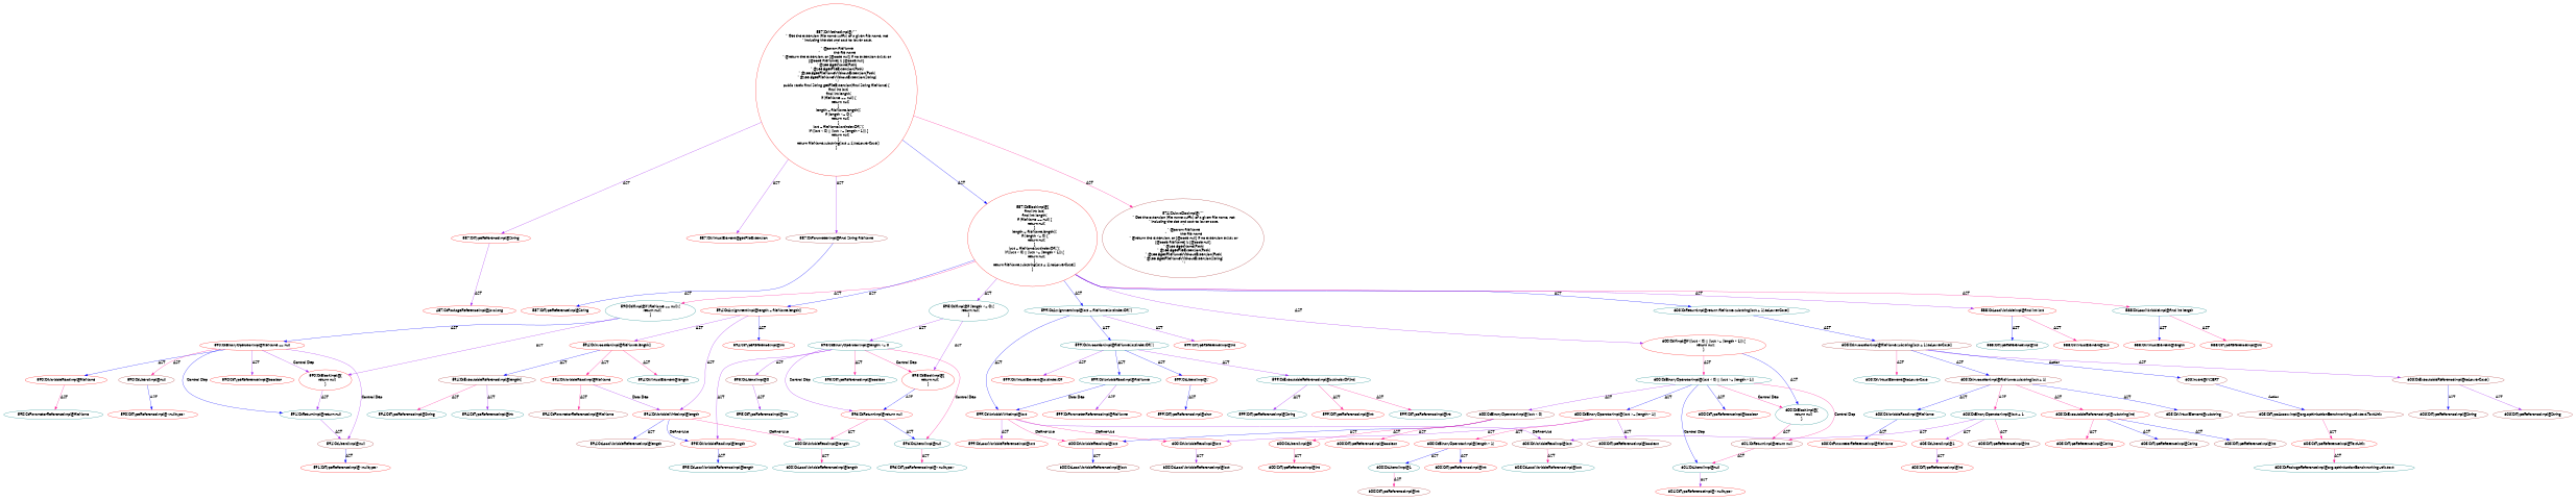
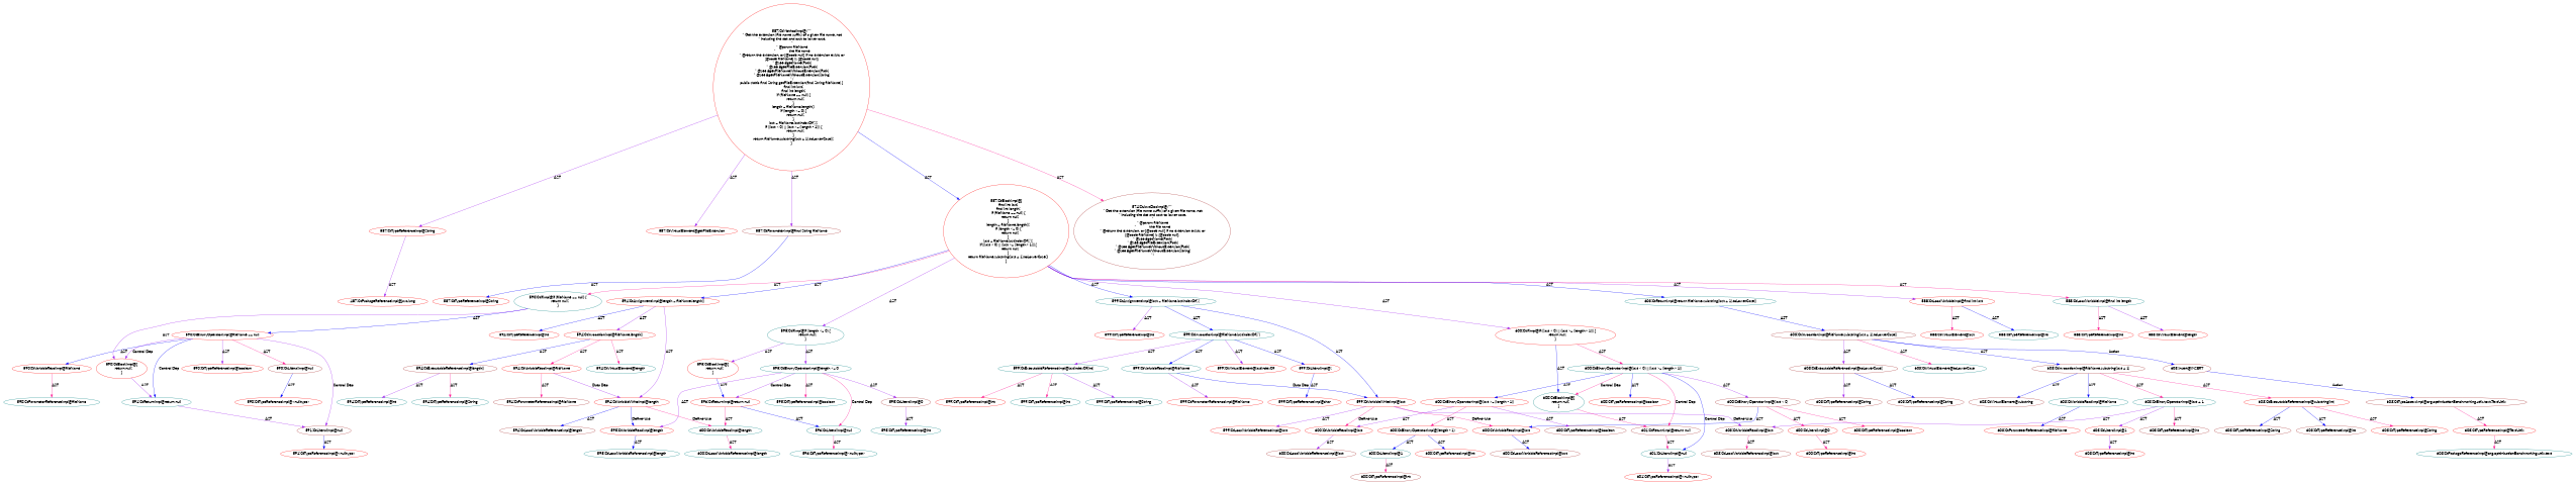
  digraph {
    fontname=Lato
    node [color=red fontname=Lato shape=ellipse]
    edge [color=blue fontname=Lato]
    n1 [label="587:CtTypeReferenceImpl@String"]
    n2 [label="487:CtPackageReferenceImpl@java.lang"]
    n3 [label="587:CtVirtualElement@getFileExtension"]
    n4 [color=brown label="587:CtParameterImpl@final String fileName"]
    n5 [label="587:CtTypeReferenceImpl@String"]
    n6 [color=teal label="588:CtTypeReferenceImpl@int"]
    n7 [label="588:CtVirtualElement@last"]
    n8 [label="588:CtLocalVariableImpl@final int last"]
    n9 [label="588:CtVirtualElement@length"]
    n10 [color=teal label="588:CtLocalVariableImpl@final int length"]
    n11 [label="588:CtTypeReferenceImpl@int"]
    n12 [label="590:CtVariableReadImpl@fileName"]
    n13 [color=teal label="590:CtParameterReferenceImpl@fileName"]
    n14 [color=brown label="590:CtLiteralImpl@null"]
    n15 [label="590:CtTypeReferenceImpl@<nulltype>"]
    n16 [label="590:CtBinaryOperatorImpl@fileName == null"]
    n17 [label="590:CtTypeReferenceImpl@boolean"]
    n18 [color=brown label="591:CtLiteralImpl@null"]
    n19 [color=teal label="591:CtReturnImpl@return null"]
    n20 [label="590:CtBlockImpl@\{\n    return null;\n\}"]
    n21 [label="591:CtTypeReferenceImpl@<nulltype>"]
    n22 [color=teal label="590:CtIfImpl@if (fileName == null) \{\n    return null;\n\}"]
    n23 [label="594:CtVariableWriteImpl@length"]
    n24 [color=brown label="594:CtLocalVariableReferenceImpl@length"]
    n25 [label="595:CtVariableReadImpl@length"]
    n26 [color=teal label="600:CtVariableReadImpl@length"]
    n27 [color=teal label="595:CtLocalVariableReferenceImpl@length"]
    n28 [color=teal label="600:CtLocalVariableReferenceImpl@length"]
    n29 [color=brown label="594:CtExecutableReferenceImpl@length()"]
    n30 [color=teal label="594:CtTypeReferenceImpl@String"]
    n31 [color=teal label="594:CtTypeReferenceImpl@int"]
    n32 [color=teal label="594:CtVirtualElement@length"]
    n33 [label="594:CtVariableReadImpl@fileName"]
    n34 [color=brown label="594:CtParameterReferenceImpl@fileName"]
    n35 [label="594:CtInvocationImpl@fileName.length()"]
    n36 [label="594:CtTypeReferenceImpl@int"]
    n37 [label="594:CtAssignmentImpl@length = fileName.length()"]
    n38 [color=brown label="595:CtLiteralImpl@0"]
    n39 [color=teal label="595:CtTypeReferenceImpl@int"]
    n40 [color=teal label="595:CtBinaryOperatorImpl@length <= 0"]
    n41 [color=teal label="595:CtTypeReferenceImpl@boolean"]
    n42 [color=teal label="596:CtLiteralImpl@null"]
    n43 [label="596:CtReturnImpl@return null"]
    n44 [label="595:CtBlockImpl@\{\n    return null;\n\}"]
    n45 [color=teal label="596:CtTypeReferenceImpl@<nulltype>"]
    n46 [color=teal label="595:CtIfImpl@if (length <= 0) \{\n    return null;\n\}"]
    n47 [label="599:CtVariableWriteImpl@last"]
    n48 [label="599:CtLocalVariableReferenceImpl@last"]
    n49 [label="600:CtVariableReadImpl@last"]
    n50 [label="600:CtVariableReadImpl@last"]
    n51 [color=brown label="603:CtVariableReadImpl@last"]
    n52 [color=brown label="600:CtLocalVariableReferenceImpl@last"]
    n53 [color=brown label="600:CtLocalVariableReferenceImpl@last"]
-   n54 [color=teal label="603:CtLocalVariableReferenceImpl@last"]
+   n54 [color=brown label="603:CtLocalVariableReferenceImpl@last"]
    n55 [color=teal label="599:CtExecutableReferenceImpl@lastIndexOf(int)"]
    n56 [color=teal label="599:CtTypeReferenceImpl@String"]
    n57 [label="599:CtTypeReferenceImpl@int"]
    n58 [color=teal label="599:CtTypeReferenceImpl@int"]
    n59 [label="599:CtVirtualElement@lastIndexOf"]
    n60 [color=teal label="599:CtVariableReadImpl@fileName"]
    n61 [label="599:CtParameterReferenceImpl@fileName"]
    n62 [label="599:CtLiteralImpl@'.'"]
    n63 [label="599:CtTypeReferenceImpl@char"]
    n64 [color=teal label="599:CtInvocationImpl@fileName.lastIndexOf('.')"]
    n65 [label="599:CtTypeReferenceImpl@int"]
    n66 [color=teal label="599:CtAssignmentImpl@last = fileName.lastIndexOf('.')"]
    n67 [label="600:CtLiteralImpl@0"]
    n68 [label="600:CtTypeReferenceImpl@int"]
    n69 [color=brown label="600:CtBinaryOperatorImpl@(last < 0)"]
    n70 [label="600:CtTypeReferenceImpl@boolean"]
    n71 [color=teal label="600:CtLiteralImpl@1"]
    n72 [color=brown label="600:CtTypeReferenceImpl@int"]
    n73 [label="600:CtBinaryOperatorImpl@(length - 1)"]
    n74 [label="600:CtTypeReferenceImpl@int"]
    n75 [label="600:CtBinaryOperatorImpl@(last >= (length - 1))"]
    n76 [color=brown label="600:CtTypeReferenceImpl@boolean"]
    n77 [color=teal label="600:CtBinaryOperatorImpl@(last < 0) || (last >= (length - 1))"]
    n78 [label="600:CtTypeReferenceImpl@boolean"]
    n79 [color=teal label="601:CtLiteralImpl@null"]
    n80 [color=brown label="601:CtReturnImpl@return null"]
    n81 [color=teal label="600:CtBlockImpl@\{\n    return null;\n\}"]
    n82 [label="601:CtTypeReferenceImpl@<nulltype>"]
    n83 [label="600:CtIfImpl@if ((last < 0) || (last >= (length - 1))) \{\n    return null;\n\}"]
    n84 [color=brown label="603:CtExecutableReferenceImpl@toLowerCase()"]
    n85 [color=brown label="603:CtTypeReferenceImpl@String"]
    n86 [color=brown label="603:CtTypeReferenceImpl@String"]
    n87 [color=teal label="603:CtVirtualElement@toLowerCase"]
    n88 [label="603:CtExecutableReferenceImpl@substring(int)"]
    n89 [label="603:CtTypeReferenceImpl@String"]
    n90 [color=brown label="603:CtTypeReferenceImpl@String"]
    n91 [color=brown label="603:CtTypeReferenceImpl@int"]
    n92 [color=brown label="603:CtVirtualElement@substring"]
    n93 [color=teal label="603:CtVariableReadImpl@fileName"]
    n94 [label="603:CtParameterReferenceImpl@fileName"]
    n95 [label="603:CtLiteralImpl@1"]
    n96 [label="603:CtTypeReferenceImpl@int"]
    n97 [color=teal label="603:CtBinaryOperatorImpl@last + 1"]
    n98 [color=brown label="603:CtTypeReferenceImpl@int"]
    n99 [color=brown label="603:CtInvocationImpl@fileName.substring(last + 1)"]
    n100 [color=brown label="603:CtInvocationImpl@fileName.substring(last + 1).toLowerCase()"]
    n101 [color=brown label="603:Insert@INSERT"]
    n102 [color=brown label="603:CtTypeAccessImpl@org.optimizationBenchmarking.utils.text.TextUtils"]
    n103 [color=teal label="603:CtReturnImpl@return fileName.substring(last + 1).toLowerCase()"]
    n104 [label="587:CtBlockImpl@\{\n    final int last;\n    final int length;\n    if (fileName == null) \{\n        return null;\n    \}\n    length = fileName.length();\n    if (length <= 0) \{\n        return null;\n    \}\n    last = fileName.lastIndexOf('.');\n    if ((last < 0) || (last >= (length - 1))) \{\n        return null;\n    \}\n    return fileName.substring(last + 1).toLowerCase();\n\}"]
    n105 [label="587:CtMethodImpl@/**\n * Get the extension (file name suffix) of a given file name, not\n * including the dot and cast to lower case.\n *\n * @param fileName\n * \	\	the file name\n * @return the extension, or \{@code null\} if no extension exists or\n\{@code fileName\} is \{@code null\}\n * @see #getName(Path)\n * @see #getFileExtension(Path)\n * @see #getFileNameWithoutExtension(Path)\n * @see #getFileNameWithoutExtension(String)\n */\npublic static final String getFileExtension(final String fileName) \{\n    final int last;\n    final int length;\n    if (fileName == null) \{\n        return null;\n    \}\n    length = fileName.length();\n    if (length <= 0) \{\n        return null;\n    \}\n    last = fileName.lastIndexOf('.');\n    if ((last < 0) || (last >= (length - 1))) \{\n        return null;\n    \}\n    return fileName.substring(last + 1).toLowerCase();\n\}"]
    n106 [color=brown label="574:CtJavaDocImpl@/**\n * Get the extension (file name suffix) of a given file name, not\n * including the dot and cast to lower case.\n *\n * @param fileName\n * \	\	the file name\n * @return the extension, or \{@code null\} if no extension exists or\n\{@code fileName\} is \{@code null\}\n * @see #getName(Path)\n * @see #getFileExtension(Path)\n * @see #getFileNameWithoutExtension(Path)\n * @see #getFileNameWithoutExtension(String)\n */"]
    n107 [label="603:CtTypeReferenceImpl@TextUtils"]
    n108 [color=teal label="603:CtPackageReferenceImpl@org.optimizationBenchmarking.utils.text"]
    n1 -> n2 [color=purple label=AST]
    n4 -> n5 [label=AST]
    n8 -> n6 [label=AST]
    n8 -> n7 [color=deeppink label=AST]
-   n10 -> n9 [label=AST]
+   n10 -> n9 [color=purple label=AST]
    n10 -> n11 [color=deeppink label=AST]
    n12 -> n13 [color=deeppink label=AST]
    n14 -> n15 [label=AST]
    n16 -> n12 [label=AST]
    n16 -> n14 [color=deeppink label=AST]
    n16 -> n17 [color=purple label=AST]
    n16 -> n18 [color=purple label="Control Dep"]
    n16 -> n19 [label="Control Dep"]
    n16 -> n20 [color=purple label="Control Dep"]
    n18 -> n21 [label=AST]
    n19 -> n18 [color=purple label=AST]
    n20 -> n19 [color=purple label=AST]
    n22 -> n16 [label=AST]
    n22 -> n20 [color=purple label=AST]
    n23 -> n24 [label=AST]
    n23 -> n25 [label="Define-Use"]
    n23 -> n26 [color=deeppink label="Define-Use"]
    n25 -> n27 [label=AST]
    n26 -> n28 [color=deeppink label=AST]
    n29 -> n30 [color=deeppink label=AST]
    n29 -> n31 [color=purple label=AST]
    n33 -> n23 [color=purple label="Data Dep"]
    n33 -> n34 [color=deeppink label=AST]
    n35 -> n29 [label=AST]
    n35 -> n32 [color=deeppink label=AST]
    n35 -> n33 [color=deeppink label=AST]
    n37 -> n23 [color=purple label=AST]
    n37 -> n35 [color=purple label=AST]
    n37 -> n36 [label=AST]
    n38 -> n39 [color=purple label=AST]
    n40 -> n25 [color=purple label=AST]
    n40 -> n38 [color=purple label=AST]
    n40 -> n41 [color=deeppink label=AST]
    n40 -> n42 [color=deeppink label="Control Dep"]
    n40 -> n43 [color=purple label="Control Dep"]
-   n40 -> n44 [color=deeppink label="Control Dep"]
    n42 -> n45 [color=deeppink label=AST]
    n43 -> n26 [color=deeppink label=AST]
    n43 -> n42 [label=AST]
    n44 -> n43 [label=AST]
    n46 -> n40 [color=purple label=AST]
    n46 -> n44 [color=purple label=AST]
    n47 -> n48 [color=purple label=AST]
    n47 -> n49 [color=deeppink label="Define-Use"]
    n47 -> n50 [color=deeppink label="Define-Use"]
    n47 -> n51 [color=purple label="Define-Use"]
    n49 -> n52 [label=AST]
    n50 -> n53 [color=purple label=AST]
    n51 -> n54 [color=deeppink label=AST]
    n55 -> n56 [color=purple label=AST]
    n55 -> n57 [color=deeppink label=AST]
    n55 -> n58 [color=deeppink label=AST]
    n60 -> n47 [label="Data Dep"]
    n60 -> n61 [color=purple label=AST]
    n62 -> n63 [label=AST]
    n64 -> n55 [color=purple label=AST]
    n64 -> n59 [color=purple label=AST]
    n64 -> n60 [label=AST]
    n64 -> n62 [label=AST]
    n66 -> n47 [label=AST]
    n66 -> n64 [label=AST]
    n66 -> n65 [color=purple label=AST]
    n67 -> n68 [color=deeppink label=AST]
    n69 -> n49 [label=AST]
    n69 -> n67 [color=deeppink label=AST]
    n69 -> n70 [color=deeppink label=AST]
    n71 -> n72 [color=deeppink label=AST]
    n73 -> n71 [label=AST]
    n73 -> n74 [label=AST]
    n75 -> n50 [color=purple label=AST]
    n75 -> n73 [color=deeppink label=AST]
    n75 -> n76 [color=purple label=AST]
    n77 -> n69 [color=purple label=AST]
    n77 -> n75 [label=AST]
    n77 -> n78 [label=AST]
    n77 -> n79 [label="Control Dep"]
    n77 -> n80 [color=deeppink label="Control Dep"]
    n77 -> n81 [color=deeppink label="Control Dep"]
    n79 -> n82 [color=purple label=AST]
    n80 -> n79 [color=deeppink label=AST]
    n81 -> n80 [color=deeppink label=AST]
    n83 -> n77 [color=deeppink label=AST]
    n83 -> n81 [label=AST]
    n84 -> n85 [label=AST]
    n84 -> n86 [color=purple label=AST]
    n88 -> n89 [color=deeppink label=AST]
    n88 -> n90 [label=AST]
    n88 -> n91 [label=AST]
    n93 -> n94 [label=AST]
    n95 -> n96 [color=purple label=AST]
    n97 -> n51 [color=purple label=AST]
    n97 -> n95 [color=purple label=AST]
    n97 -> n98 [color=deeppink label=AST]
    n99 -> n88 [color=deeppink label=AST]
    n99 -> n92 [label=AST]
    n99 -> n93 [label=AST]
    n99 -> n97 [color=deeppink label=AST]
    n100 -> n84 [color=purple label=AST]
    n100 -> n87 [color=deeppink label=AST]
    n100 -> n99 [label=AST]
    n100 -> n101 [label=Action]
    n101 -> n102 [label=Action]
    n102 -> n107 [color=deeppink label=AST]
    n103 -> n100 [label=AST]
    n104 -> n8 [color=purple label=AST]
    n104 -> n10 [color=deeppink label=AST]
    n104 -> n22 [color=deeppink label=AST]
    n104 -> n37 [label=AST]
    n104 -> n46 [color=purple label=AST]
    n104 -> n66 [label=AST]
    n104 -> n83 [color=purple label=AST]
    n104 -> n103 [label=AST]
    n105 -> n1 [color=purple label=AST]
    n105 -> n3 [color=purple label=AST]
    n105 -> n4 [color=purple label=AST]
    n105 -> n104 [label=AST]
    n105 -> n106 [color=deeppink label=AST]
    n107 -> n108 [color=deeppink label=AST]
  }
